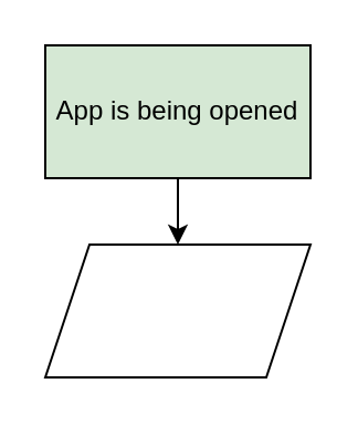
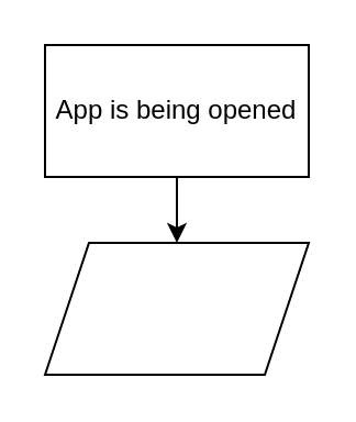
  <mxCell id="0" />
  <mxCell id="1" parent="0" />
  <mxCell id="2" style="edgeStyle=none;rounded=0;orthogonalLoop=1;jettySize=auto;html=1;exitX=0.5;exitY=1;exitDx=0;exitDy=0;entryX=0.5;entryY=0;entryDx=0;entryDy=0;" edge="1" parent="1" source="3" target="4"><mxGeometry relative="1" as="geometry" /></mxCell>
- <mxCell id="3" value="App is being opened" style="rounded=0;whiteSpace=wrap;html=1;fillColor=#d5e8d4;" vertex="1" parent="1"><mxGeometry x="20" y="20" width="120" height="60" as="geometry" /></mxCell>
+ <mxCell id="3" value="App is being opened" style="rounded=0;whiteSpace=wrap;html=1;" vertex="1" parent="1"><mxGeometry x="20" y="20" width="120" height="60" as="geometry" /></mxCell>
  <mxCell id="4" value="" style="shape=parallelogram;perimeter=parallelogramPerimeter;whiteSpace=wrap;html=1;fixedSize=1;" vertex="1" parent="1"><mxGeometry x="20" y="110" width="120" height="60" as="geometry" /></mxCell>
